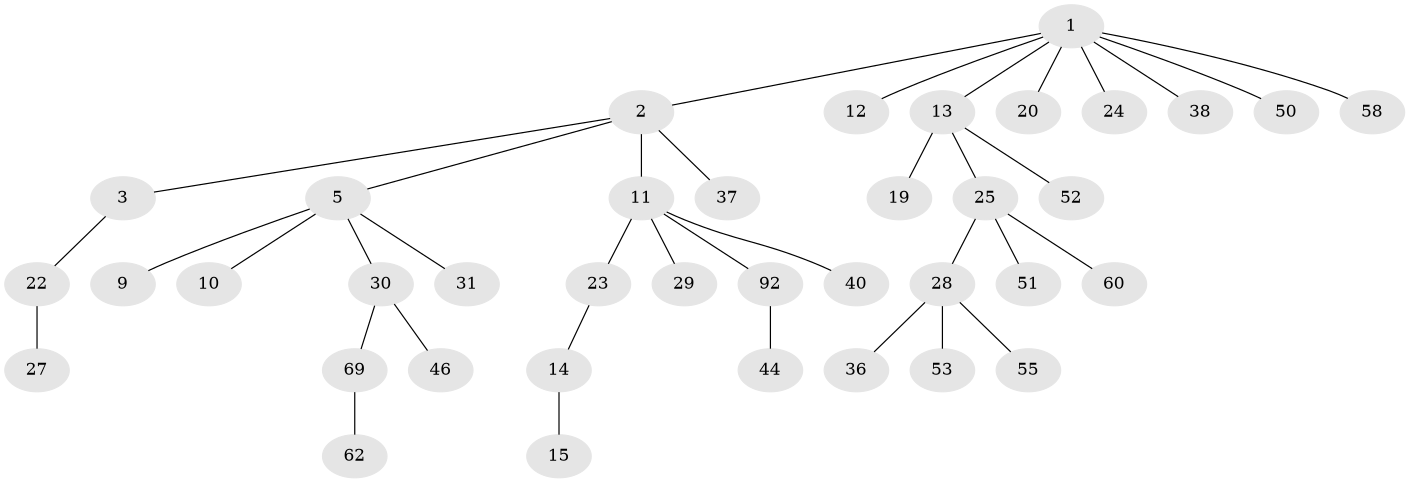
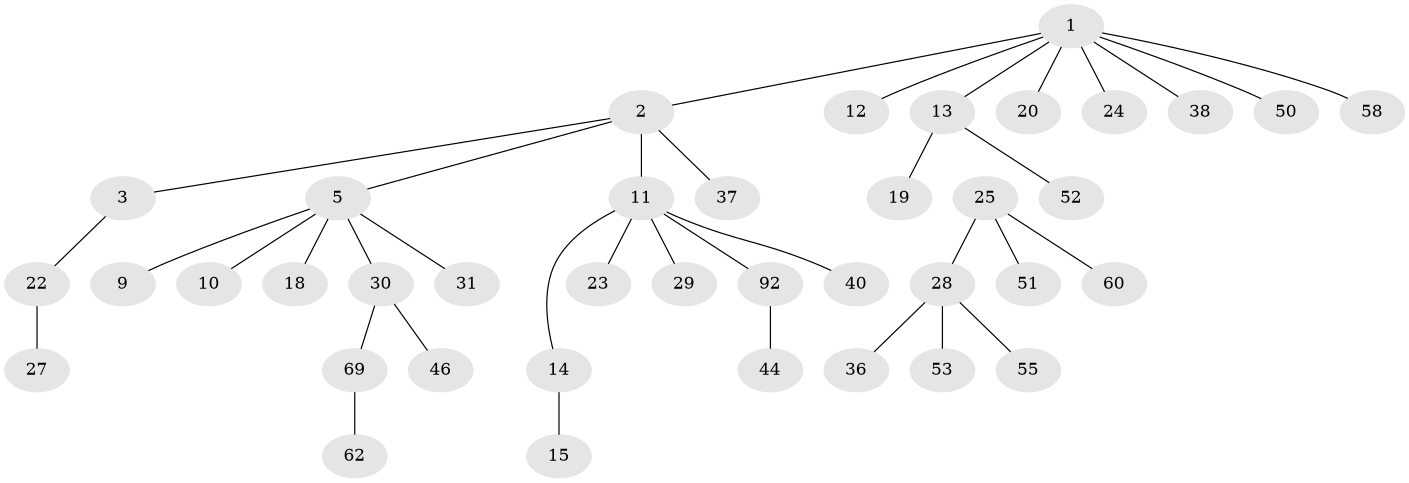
  graph {
    node [color=gray90 style=filled]
    1 [super="+7"]
    2 [super="+4"]
    12 [super="+61"]
    13 [super="+34"]
    20
    24
    38 [super="+41"]
    50
    58
    3 [super="+8"]
    5 [super="+6"]
    11 [super="+16"]
    37
    19 [super="+43"]
    25 [super="+49"]
    52
    22 [super="+26"]
    9 [super="+47"]
    10
+   18 [super="+48"]
    30 [super="+33"]
    31
    14 [super="+54"]
    23
    29
    n26 [label=92 super="+35"]
    40 [super="+42"]
    27 [super="+59"]
    n29 [label=69 super="+51"]
    46
    15
    44
    28 [super="+57"]
    n34 [label=51]
    60
    36
    53
    55
    62
    1 -- 2
    1 -- 12
    1 -- 13
    1 -- 20
    1 -- 24
    1 -- 38
    1 -- 50
    1 -- 58
    2 -- 3
    2 -- 5
    2 -- 11
    2 -- 37
    13 -- 19
-   13 -- 25
    13 -- 52
    3 -- 22
    5 -- 9
    5 -- 10
+   5 -- 18
    5 -- 30
    5 -- 31
-   23 -- 14
+   11 -- 14
    11 -- 23
    11 -- 29
    11 -- n26
    11 -- 40
    25 -- 28
    25 -- n34
    25 -- 60
    22 -- 27
    30 -- n29
    30 -- 46
    14 -- 15
    n26 -- 44
    n29 -- 62
    28 -- 36
    28 -- 53
    28 -- 55
  }
